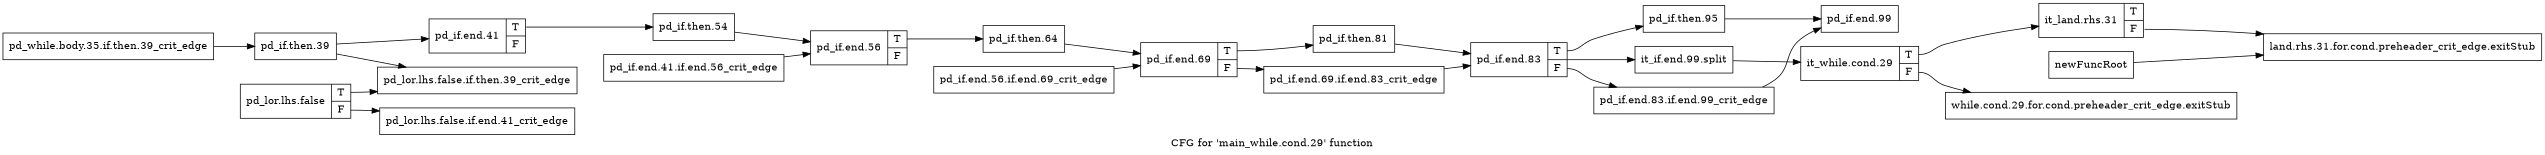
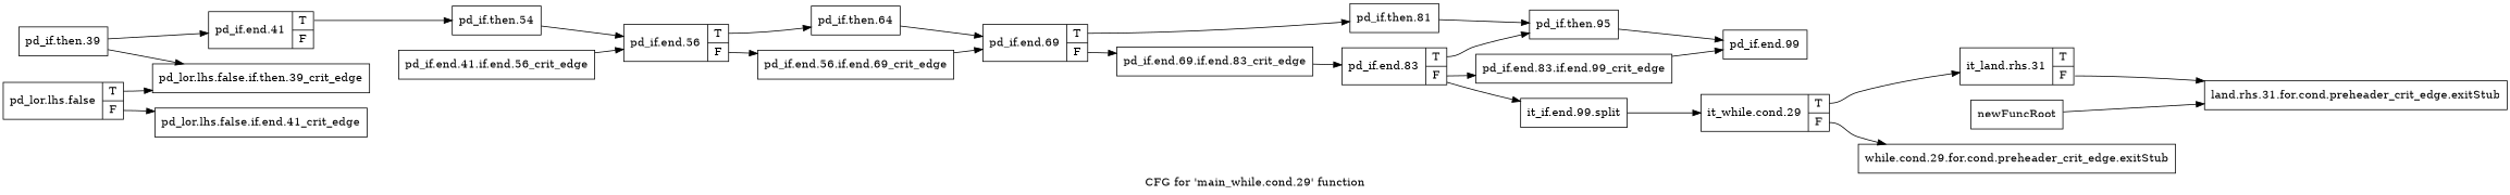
  digraph {
    label="CFG for 'main_while.cond.29' function"
    rankdir=LR
    node [shape=record]
    n1 [label="{newFuncRoot}"]
    n2 [label="{land.rhs.31.for.cond.preheader_crit_edge.exitStub}"]
    n3 [label="{it_while.cond.29|{<s0>T|<s1>F}}"]
    n4 [label="{while.cond.29.for.cond.preheader_crit_edge.exitStub}"]
    n5 [label="{it_land.rhs.31|{<s0>T|<s1>F}}"]
-   n6 [label="{pd_while.body.35.if.then.39_crit_edge}"]
    n7 [label="{pd_if.then.39}"]
    n8 [label="{pd_lor.lhs.false|{<s0>T|<s1>F}}"]
    n9 [label="{pd_lor.lhs.false.if.then.39_crit_edge}"]
    n10 [label="{pd_lor.lhs.false.if.end.41_crit_edge}"]
    n11 [label="{pd_if.end.41|{<s0>T|<s1>F}}"]
    n12 [label="{pd_if.then.54}"]
    n13 [label="{pd_if.end.56|{<s0>T|<s1>F}}"]
    n14 [label="{pd_if.end.41.if.end.56_crit_edge}"]
    n15 [label="{pd_if.then.64}"]
    n16 [label="{pd_if.end.56.if.end.69_crit_edge}"]
    n17 [label="{pd_if.end.69|{<s0>T|<s1>F}}"]
    n18 [label="{pd_if.then.81}"]
    n19 [label="{pd_if.end.69.if.end.83_crit_edge}"]
    n20 [label="{pd_if.end.83|{<s0>T|<s1>F}}"]
    n21 [label="{pd_if.then.95}"]
    n22 [label="{pd_if.end.83.if.end.99_crit_edge}"]
    n23 [label="{it_if.end.99.split}"]
    n24 [label="{pd_if.end.99}"]
    n1 -> n2
    n3 -> n4 [tailport=s1]
    n3 -> n5 [tailport=s0]
    n5 -> n2 [tailport=s1]
-   n6 -> n7
    n7 -> n9
    n7 -> n11
    n8 -> n9 [tailport=s0]
    n8 -> n10 [tailport=s1]
    n11 -> n12 [tailport=s0]
    n12 -> n13
    n13 -> n15 [tailport=s0]
+   n13 -> n16 [tailport=s1]
    n14 -> n13
    n15 -> n17
    n16 -> n17
    n17 -> n18 [tailport=s0]
    n17 -> n19 [tailport=s1]
-   n18 -> n20
+   n18 -> n21
    n19 -> n20
    n20 -> n21 [tailport=s0]
    n20 -> n22 [tailport=s1]
    n20 -> n23
    n21 -> n24
    n22 -> n24
    n23 -> n3
  }
